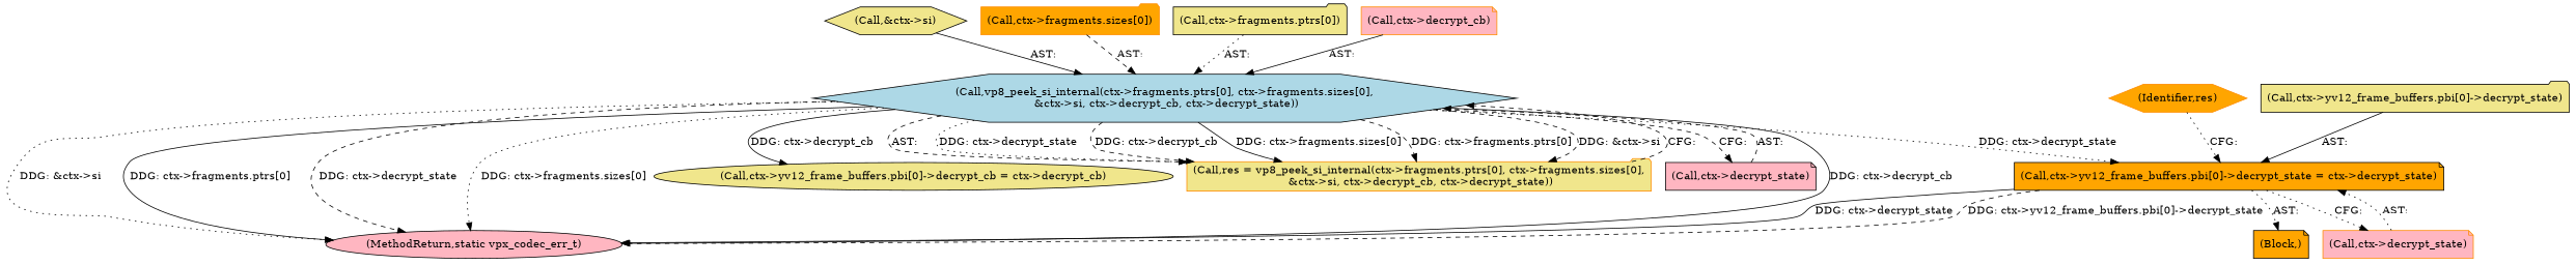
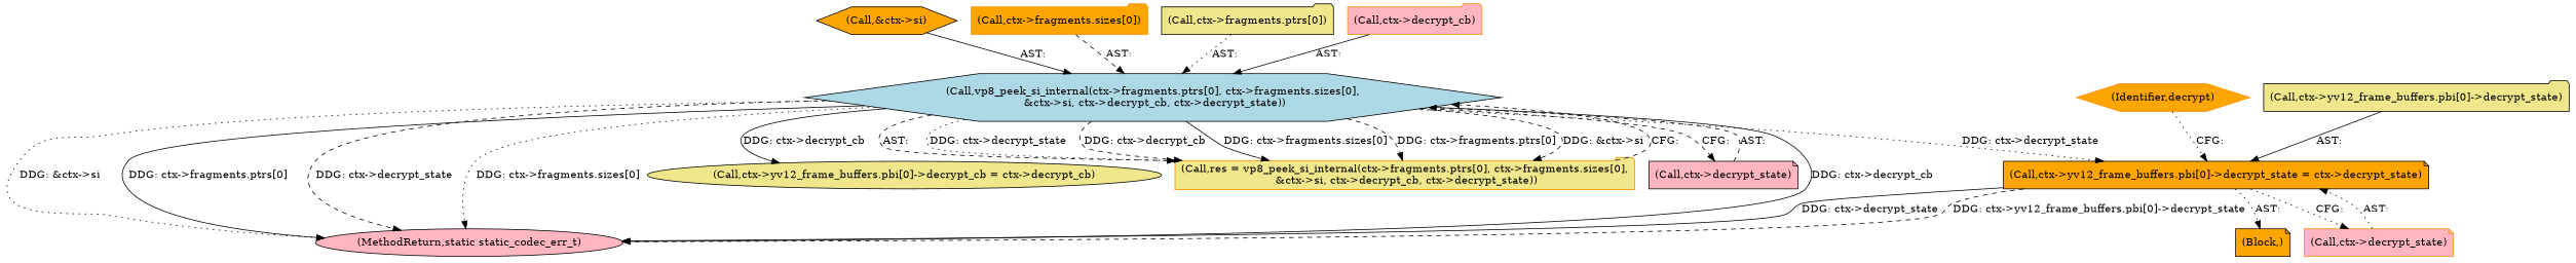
  digraph {
    node [color=black fillcolor=khaki shape=note style=filled]
    edge [style=dashed]
    n1 [fillcolor=orange label="(Call,ctx->yv12_frame_buffers.pbi[0]->decrypt_state = ctx->decrypt_state)"]
    n2 [fillcolor=orange label="(Block,)"]
-   n3 [fillcolor=lightpink label="(MethodReturn,static vpx_codec_err_t)" shape=ellipse]
+   n3 [fillcolor=lightpink label="(MethodReturn,static static_codec_err_t)" shape=ellipse]
    n4 [color=darkorange fillcolor=lightpink label="(Call,ctx->decrypt_state)"]
    n5 [fillcolor=lightblue label="(Call,vp8_peek_si_internal(ctx->fragments.ptrs[0], ctx->fragments.sizes[0],\n &ctx->si, ctx->decrypt_cb, ctx->decrypt_state))" shape=hexagon]
    n6 [label="(Call,ctx->yv12_frame_buffers.pbi[0]->decrypt_cb = ctx->decrypt_cb)" shape=ellipse]
    n7 [color=darkorange label="(Call,res = vp8_peek_si_internal(ctx->fragments.ptrs[0], ctx->fragments.sizes[0],\n &ctx->si, ctx->decrypt_cb, ctx->decrypt_state))" shape=folder]
    n8 [fillcolor=lightpink label="(Call,ctx->decrypt_state)"]
-   n9 [label="(Call,&ctx->si)" shape=hexagon]
+   n9 [fillcolor=orange label="(Call,&ctx->si)" shape=hexagon]
    n10 [color=darkorange fillcolor=orange label="(Call,ctx->fragments.sizes[0])" shape=folder]
    n11 [label="(Call,ctx->fragments.ptrs[0])" shape=folder]
-   n12 [color=darkorange fillcolor=orange label="(Identifier,res)" shape=hexagon]
-   n13 [color=darkorange fillcolor=lightpink label="(Call,ctx->decrypt_cb)"]
+   n12 [color=darkorange fillcolor=orange label="(Identifier,decrypt)" shape=hexagon]
+   n13 [color=darkorange fillcolor=lightpink label="(Call,ctx->decrypt_cb)" shape=folder]
    n14 [label="(Call,ctx->yv12_frame_buffers.pbi[0]->decrypt_state)" shape=folder]
    n1 -> n2 [label="AST: " style=dotted]
    n1 -> n3 [label="DDG: ctx->decrypt_state" style=solid]
    n1 -> n3 [label="DDG: ctx->yv12_frame_buffers.pbi[0]->decrypt_state"]
    n1 -> n4 [label="CFG: " style=dotted]
    n4 -> n1 [label="AST: " style=dotted]
    n5 -> n1 [label="DDG: ctx->decrypt_state" style=dotted]
    n5 -> n3 [label="DDG: ctx->decrypt_cb" style=solid]
    n5 -> n3 [label="DDG: &ctx->si" style=dotted]
    n5 -> n3 [label="DDG: ctx->fragments.ptrs[0]" style=solid]
    n5 -> n3 [label="DDG: ctx->decrypt_state"]
    n5 -> n3 [label="DDG: ctx->fragments.sizes[0]" style=dotted]
    n5 -> n6 [label="DDG: ctx->decrypt_cb" style=solid]
    n5 -> n7 [label="AST: "]
    n5 -> n7 [label="DDG: ctx->decrypt_state" style=dotted]
    n5 -> n7 [label="DDG: ctx->decrypt_cb"]
    n5 -> n7 [label="DDG: ctx->fragments.sizes[0]" style=solid]
    n5 -> n7 [label="DDG: ctx->fragments.ptrs[0]"]
    n5 -> n7 [label="DDG: &ctx->si"]
    n5 -> n8 [label="CFG: "]
    n7 -> n5 [label="CFG: "]
    n8 -> n5 [label="AST: "]
    n9 -> n5 [label="AST: " style=solid]
    n10 -> n5 [label="AST: "]
    n11 -> n5 [label="AST: " style=dotted]
    n12 -> n1 [label="CFG: " style=dotted]
    n13 -> n5 [label="AST: " style=solid]
    n14 -> n1 [label="AST: " style=solid]
  }
